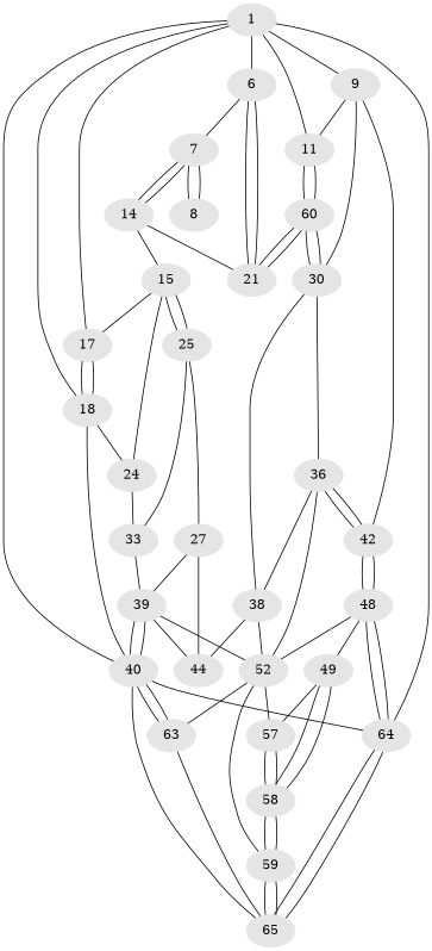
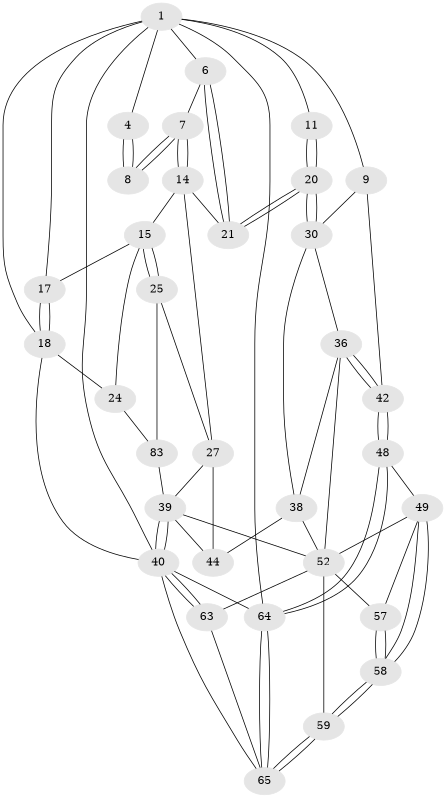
  graph {
    node [color=gray90 style=filled]
    1 [super="+5+2"]
+   4
    6
    9 [super="+10"]
    11
    17
    18 [super="+19"]
    40 [super="+41"]
    64
    8
    7
    21
    30 [super="+31+32"]
    42
-   20 [label=60]
+   20
    24
    63
    65 [super="+66"]
    14 [super="+22"]
    15 [super="+16"]
    27 [super="+28"]
    36 [super="+37"]
    38 [super="+43"]
    48
    25 [super="+26"]
    39 [super="+55"]
    44 [super="+46"]
-   33 [super="+34"]
+   33 [super="+34" label=83]
    52 [super="+53"]
    57
    59
    49 [super="+50"]
    58
+   1 -- 4
    1 -- 6
    1 -- 9
    1 -- 11
    1 -- 17
    1 -- 18
    1 -- 40
    1 -- 64
+   4 -- 8
+   4 -- 8
    6 -- 7
    6 -- 21
    6 -- 21
-   9 -- 11
    9 -- 30
    9 -- 42
    11 -- 20
    11 -- 20
    17 -- 18
    17 -- 18
    18 -- 40
    18 -- 24
    40 -- 64
    40 -- 63
    40 -- 63
    40 -- 65
    64 -- 65
    64 -- 65
    7 -- 8
    7 -- 8
    7 -- 14
    7 -- 14
    30 -- 36
    30 -- 38
    42 -- 48
    42 -- 48
    20 -- 21
    20 -- 21
    20 -- 30
    20 -- 30
    24 -- 33
    63 -- 65
    14 -- 21
    14 -- 15
+   14 -- 27
    15 -- 17
    15 -- 24
    15 -- 25 [weight=2]
    15 -- 25
    27 -- 39
    27 -- 44 [weight=2]
    36 -- 42
    36 -- 42
    36 -- 38
    36 -- 52
    38 -- 44
    38 -- 52
    48 -- 64
    48 -- 64
    48 -- 49
    25 -- 27
    25 -- 33
    39 -- 40
    39 -- 40
    39 -- 44
    39 -- 52
    33 -- 39
    52 -- 63
    52 -- 57
    52 -- 59
    57 -- 58
    57 -- 58
    59 -- 65
    59 -- 65
-   48 -- 52 [weight=2]
+   49 -- 52 [weight=2]
    49 -- 57
    49 -- 58
    49 -- 58
    58 -- 59
    58 -- 59
  }
